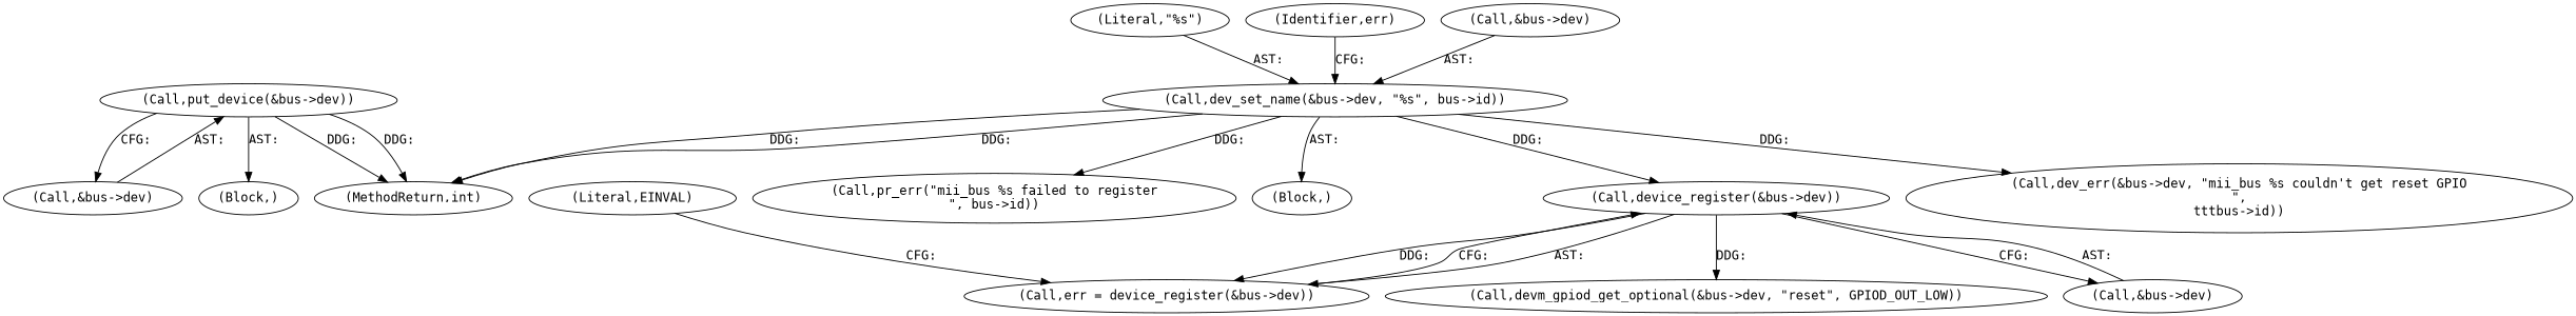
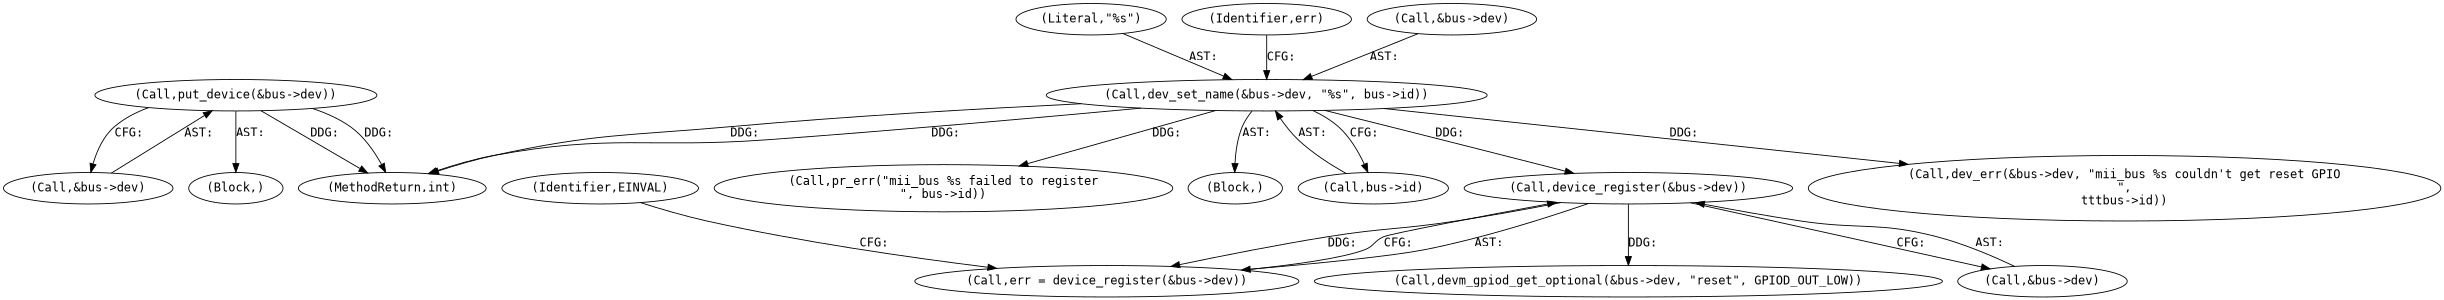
  digraph {
    fontname="DejaVu Sans Mono"
    node [fontname="DejaVu Sans Mono"]
    edge [fontname="DejaVu Sans Mono"]
    n1 [label="(Call,put_device(&bus->dev))"]
    n2 [label="(Block,)"]
    n3 [label="(MethodReturn,int)"]
    n4 [label="(Call,&bus->dev)"]
    n5 [label="(Call,device_register(&bus->dev))"]
    n6 [label="(Call,devm_gpiod_get_optional(&bus->dev, \"reset\", GPIOD_OUT_LOW))"]
    n7 [label="(Call,err = device_register(&bus->dev))"]
    n8 [label="(Call,&bus->dev)"]
    n9 [label="(Call,dev_set_name(&bus->dev, \"%s\", bus->id))"]
    n10 [label="(Call,dev_err(&bus->dev, \"mii_bus %s couldn't get reset GPIO\n\",\n\t\t\tbus->id))"]
+   n11 [label="(Call,bus->id)"]
    n12 [label="(Call,pr_err(\"mii_bus %s failed to register\n\", bus->id))"]
    n13 [label="(Block,)"]
-   n14 [label="(Literal,EINVAL)"]
+   n14 [label="(Identifier,EINVAL)"]
    n15 [label="(Literal,\"%s\")"]
    n16 [label="(Identifier,err)"]
    n17 [label="(Call,&bus->dev)"]
    n1 -> n2 [label="AST: "]
    n1 -> n3 [label="DDG: "]
    n1 -> n3 [label="DDG: "]
    n1 -> n4 [label="CFG: "]
    n4 -> n1 [label="AST: "]
    n5 -> n6 [label="DDG: "]
    n5 -> n7 [label="AST: "]
    n5 -> n7 [label="DDG: "]
    n5 -> n8 [label="CFG: "]
    n7 -> n5 [label="CFG: "]
    n8 -> n5 [label="AST: "]
    n9 -> n3 [label="DDG: "]
    n9 -> n3 [label="DDG: "]
    n9 -> n5 [label="DDG: "]
    n9 -> n10 [label="DDG: "]
+   n9 -> n11 [label="CFG: "]
    n9 -> n12 [label="DDG: "]
    n9 -> n13 [label="AST: "]
+   n11 -> n9 [label="AST: "]
    n14 -> n7 [label="CFG: "]
    n15 -> n9 [label="AST: "]
    n16 -> n9 [label="CFG: "]
    n17 -> n9 [label="AST: "]
  }
